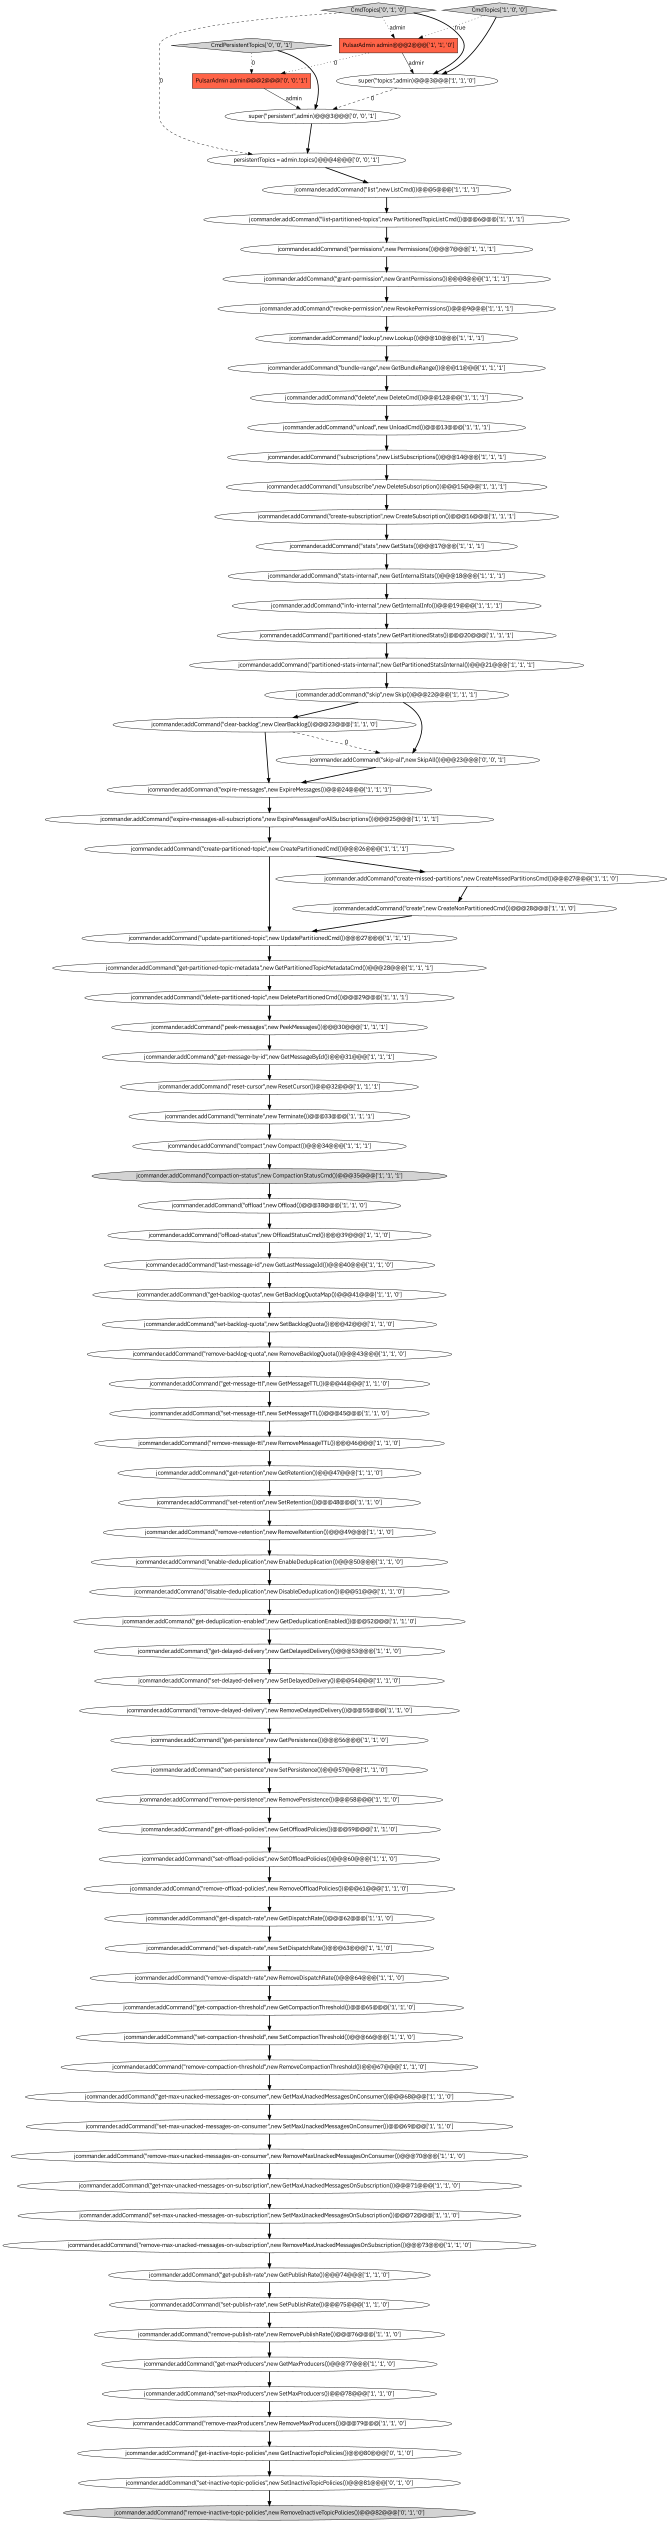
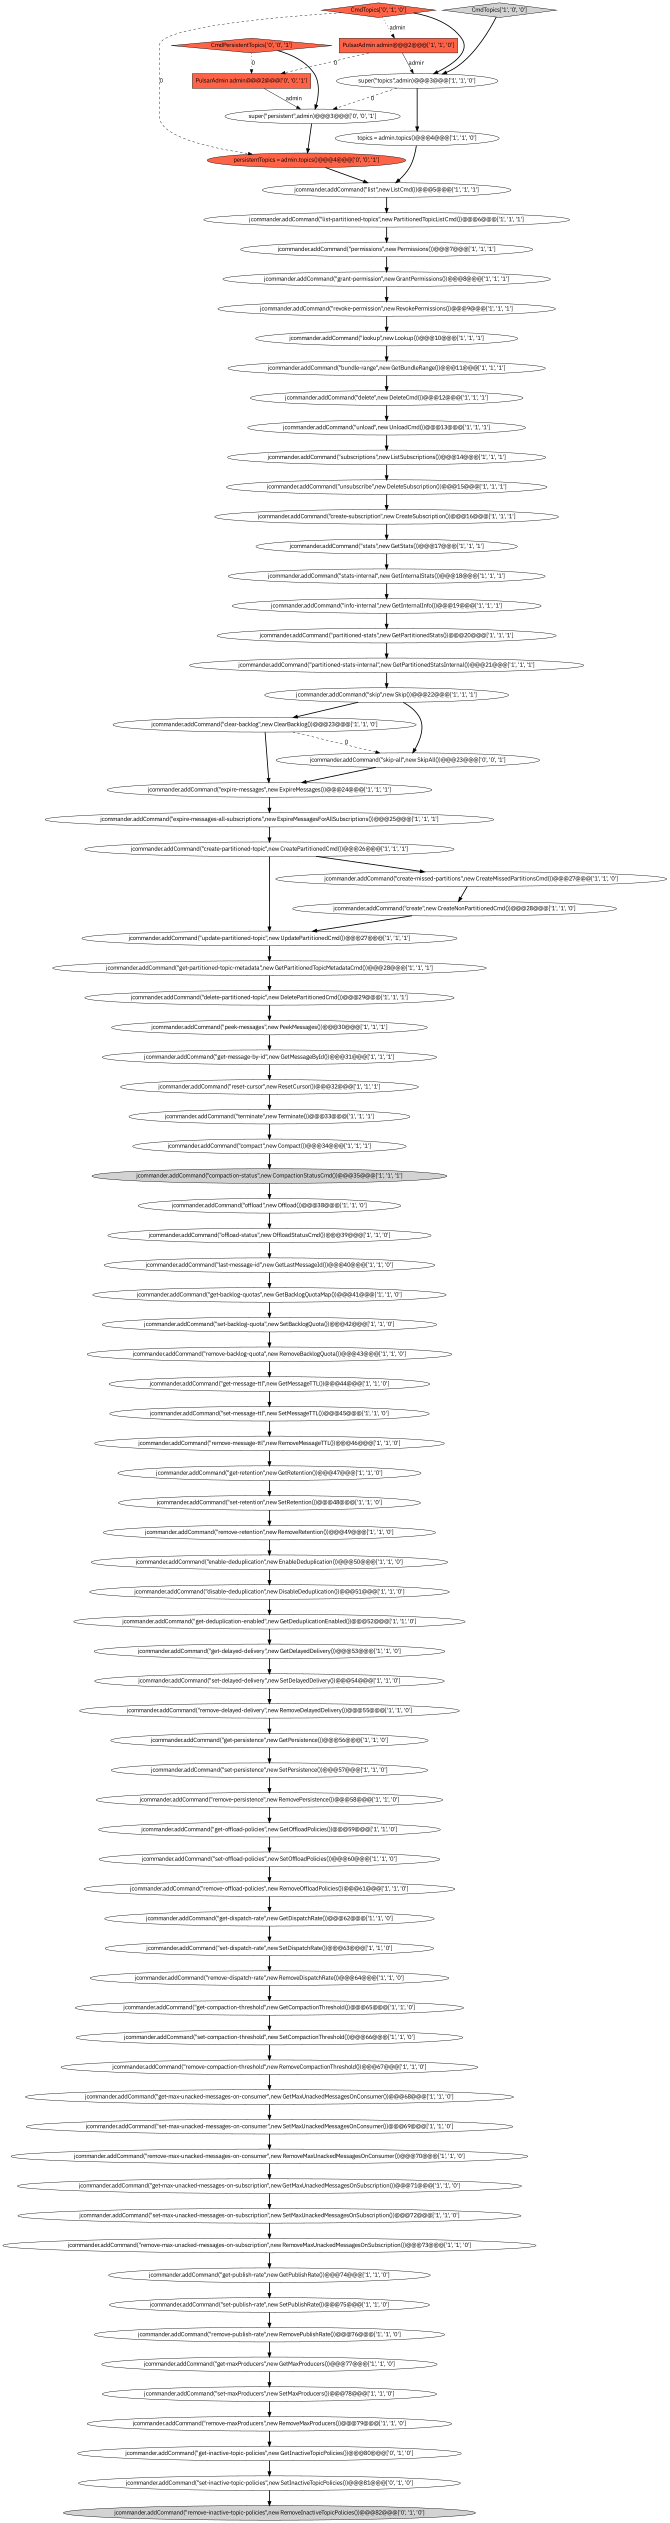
  digraph {
    fontname="IBM Plex Sans"
    node [fillcolor=white fontname="IBM Plex Sans" shape=ellipse style=filled]
    edge [fontname="IBM Plex Sans" style=bold]
    n1 [label="jcommander.addCommand(\"get-message-ttl\",new GetMessageTTL())@@@44@@@['1', '1', '0']"]
    n2 [label="jcommander.addCommand(\"set-message-ttl\",new SetMessageTTL())@@@45@@@['1', '1', '0']"]
    n3 [label="jcommander.addCommand(\"remove-message-ttl\",new RemoveMessageTTL())@@@46@@@['1', '1', '0']"]
    n4 [label="jcommander.addCommand(\"remove-persistence\",new RemovePersistence())@@@58@@@['1', '1', '0']"]
    n5 [label="jcommander.addCommand(\"get-offload-policies\",new GetOffloadPolicies())@@@59@@@['1', '1', '0']"]
    n6 [label="jcommander.addCommand(\"set-offload-policies\",new SetOffloadPolicies())@@@60@@@['1', '1', '0']"]
    n7 [label="jcommander.addCommand(\"update-partitioned-topic\",new UpdatePartitionedCmd())@@@27@@@['1', '1', '1']"]
    n8 [label="jcommander.addCommand(\"get-partitioned-topic-metadata\",new GetPartitionedTopicMetadataCmd())@@@28@@@['1', '1', '1']"]
    n9 [label="jcommander.addCommand(\"delete-partitioned-topic\",new DeletePartitionedCmd())@@@29@@@['1', '1', '1']"]
    n10 [label="jcommander.addCommand(\"delete\",new DeleteCmd())@@@12@@@['1', '1', '1']"]
    n11 [label="jcommander.addCommand(\"unload\",new UnloadCmd())@@@13@@@['1', '1', '1']"]
    n12 [label="jcommander.addCommand(\"subscriptions\",new ListSubscriptions())@@@14@@@['1', '1', '1']"]
    n13 [label="jcommander.addCommand(\"lookup\",new Lookup())@@@10@@@['1', '1', '1']"]
    n14 [label="jcommander.addCommand(\"bundle-range\",new GetBundleRange())@@@11@@@['1', '1', '1']"]
    n15 [label="jcommander.addCommand(\"list\",new ListCmd())@@@5@@@['1', '1', '1']"]
    n16 [label="jcommander.addCommand(\"list-partitioned-topics\",new PartitionedTopicListCmd())@@@6@@@['1', '1', '1']"]
    n17 [label="jcommander.addCommand(\"permissions\",new Permissions())@@@7@@@['1', '1', '1']"]
    n18 [label="jcommander.addCommand(\"get-retention\",new GetRetention())@@@47@@@['1', '1', '0']"]
    n19 [label="jcommander.addCommand(\"set-retention\",new SetRetention())@@@48@@@['1', '1', '0']"]
    n20 [label="jcommander.addCommand(\"remove-retention\",new RemoveRetention())@@@49@@@['1', '1', '0']"]
    n21 [label="jcommander.addCommand(\"get-persistence\",new GetPersistence())@@@56@@@['1', '1', '0']"]
    n22 [label="jcommander.addCommand(\"set-persistence\",new SetPersistence())@@@57@@@['1', '1', '0']"]
    n23 [label="jcommander.addCommand(\"create-missed-partitions\",new CreateMissedPartitionsCmd())@@@27@@@['1', '1', '0']"]
    n24 [label="jcommander.addCommand(\"create\",new CreateNonPartitionedCmd())@@@28@@@['1', '1', '0']"]
    n25 [label="jcommander.addCommand(\"expire-messages\",new ExpireMessages())@@@24@@@['1', '1', '1']"]
    n26 [label="jcommander.addCommand(\"expire-messages-all-subscriptions\",new ExpireMessagesForAllSubscriptions())@@@25@@@['1', '1', '1']"]
    n27 [label="jcommander.addCommand(\"create-partitioned-topic\",new CreatePartitionedCmd())@@@26@@@['1', '1', '1']"]
    n28 [label="jcommander.addCommand(\"offload\",new Offload())@@@38@@@['1', '1', '0']"]
    n29 [label="jcommander.addCommand(\"offload-status\",new OffloadStatusCmd())@@@39@@@['1', '1', '0']"]
    n30 [label="jcommander.addCommand(\"last-message-id\",new GetLastMessageId())@@@40@@@['1', '1', '0']"]
    n31 [label="jcommander.addCommand(\"get-backlog-quotas\",new GetBacklogQuotaMap())@@@41@@@['1', '1', '0']"]
    n32 [label="jcommander.addCommand(\"set-backlog-quota\",new SetBacklogQuota())@@@42@@@['1', '1', '0']"]
    n33 [label="jcommander.addCommand(\"remove-backlog-quota\",new RemoveBacklogQuota())@@@43@@@['1', '1', '0']"]
    n34 [label="jcommander.addCommand(\"get-maxProducers\",new GetMaxProducers())@@@77@@@['1', '1', '0']"]
    n35 [label="jcommander.addCommand(\"set-maxProducers\",new SetMaxProducers())@@@78@@@['1', '1', '0']"]
    n36 [label="jcommander.addCommand(\"remove-maxProducers\",new RemoveMaxProducers())@@@79@@@['1', '1', '0']"]
-   n37 [label="persistentTopics = admin.topics()@@@4@@@['0', '0', '1']"]
+   n37 [fillcolor=tomato label="persistentTopics = admin.topics()@@@4@@@['0', '0', '1']"]
    n38 [fillcolor=lightgray label="jcommander.addCommand(\"remove-inactive-topic-policies\",new RemoveInactiveTopicPolicies())@@@82@@@['0', '1', '0']"]
    n39 [label="jcommander.addCommand(\"peek-messages\",new PeekMessages())@@@30@@@['1', '1', '1']"]
    n40 [label="jcommander.addCommand(\"get-message-by-id\",new GetMessageById())@@@31@@@['1', '1', '1']"]
    n41 [label="jcommander.addCommand(\"clear-backlog\",new ClearBacklog())@@@23@@@['1', '1', '0']"]
    n42 [label="jcommander.addCommand(\"skip-all\",new SkipAll())@@@23@@@['0', '0', '1']"]
    n43 [label="jcommander.addCommand(\"stats\",new GetStats())@@@17@@@['1', '1', '1']"]
    n44 [label="jcommander.addCommand(\"stats-internal\",new GetInternalStats())@@@18@@@['1', '1', '1']"]
    n45 [label="jcommander.addCommand(\"info-internal\",new GetInternalInfo())@@@19@@@['1', '1', '1']"]
    n46 [label="jcommander.addCommand(\"remove-max-unacked-messages-on-consumer\",new RemoveMaxUnackedMessagesOnConsumer())@@@70@@@['1', '1', '0']"]
    n47 [label="jcommander.addCommand(\"get-max-unacked-messages-on-subscription\",new GetMaxUnackedMessagesOnSubscription())@@@71@@@['1', '1', '0']"]
    n48 [label="jcommander.addCommand(\"set-max-unacked-messages-on-subscription\",new SetMaxUnackedMessagesOnSubscription())@@@72@@@['1', '1', '0']"]
    n49 [label="jcommander.addCommand(\"set-delayed-delivery\",new SetDelayedDelivery())@@@54@@@['1', '1', '0']"]
    n50 [label="jcommander.addCommand(\"remove-delayed-delivery\",new RemoveDelayedDelivery())@@@55@@@['1', '1', '0']"]
    n51 [label="jcommander.addCommand(\"set-publish-rate\",new SetPublishRate())@@@75@@@['1', '1', '0']"]
    n52 [label="jcommander.addCommand(\"remove-publish-rate\",new RemovePublishRate())@@@76@@@['1', '1', '0']"]
    n53 [label="jcommander.addCommand(\"get-deduplication-enabled\",new GetDeduplicationEnabled())@@@52@@@['1', '1', '0']"]
    n54 [label="jcommander.addCommand(\"get-delayed-delivery\",new GetDelayedDelivery())@@@53@@@['1', '1', '0']"]
    n55 [fillcolor=tomato label="PulsarAdmin admin@@@2@@@['0', '0', '1']" shape=box]
    n56 [label="super(\"persistent\",admin)@@@3@@@['0', '0', '1']"]
    n57 [label="jcommander.addCommand(\"get-inactive-topic-policies\",new GetInactiveTopicPolicies())@@@80@@@['0', '1', '0']"]
    n58 [label="jcommander.addCommand(\"reset-cursor\",new ResetCursor())@@@32@@@['1', '1', '1']"]
    n59 [label="jcommander.addCommand(\"terminate\",new Terminate())@@@33@@@['1', '1', '1']"]
    n60 [label="jcommander.addCommand(\"compact\",new Compact())@@@34@@@['1', '1', '1']"]
+   n61 [label="topics = admin.topics()@@@4@@@['1', '1', '0']"]
    n62 [label="jcommander.addCommand(\"enable-deduplication\",new EnableDeduplication())@@@50@@@['1', '1', '0']"]
    n63 [label="jcommander.addCommand(\"disable-deduplication\",new DisableDeduplication())@@@51@@@['1', '1', '0']"]
    n64 [label="jcommander.addCommand(\"remove-max-unacked-messages-on-subscription\",new RemoveMaxUnackedMessagesOnSubscription())@@@73@@@['1', '1', '0']"]
    n65 [label="jcommander.addCommand(\"get-publish-rate\",new GetPublishRate())@@@74@@@['1', '1', '0']"]
    n66 [label="jcommander.addCommand(\"revoke-permission\",new RevokePermissions())@@@9@@@['1', '1', '1']"]
    n67 [label="jcommander.addCommand(\"partitioned-stats\",new GetPartitionedStats())@@@20@@@['1', '1', '1']"]
    n68 [label="jcommander.addCommand(\"partitioned-stats-internal\",new GetPartitionedStatsInternal())@@@21@@@['1', '1', '1']"]
    n69 [label="jcommander.addCommand(\"create-subscription\",new CreateSubscription())@@@16@@@['1', '1', '1']"]
    n70 [label="jcommander.addCommand(\"get-max-unacked-messages-on-consumer\",new GetMaxUnackedMessagesOnConsumer())@@@68@@@['1', '1', '0']"]
    n71 [label="jcommander.addCommand(\"set-max-unacked-messages-on-consumer\",new SetMaxUnackedMessagesOnConsumer())@@@69@@@['1', '1', '0']"]
    n72 [label="jcommander.addCommand(\"set-compaction-threshold\",new SetCompactionThreshold())@@@66@@@['1', '1', '0']"]
    n73 [label="jcommander.addCommand(\"remove-compaction-threshold\",new RemoveCompactionThreshold())@@@67@@@['1', '1', '0']"]
    n74 [label="jcommander.addCommand(\"unsubscribe\",new DeleteSubscription())@@@15@@@['1', '1', '1']"]
    n75 [label="jcommander.addCommand(\"get-dispatch-rate\",new GetDispatchRate())@@@62@@@['1', '1', '0']"]
    n76 [label="jcommander.addCommand(\"set-dispatch-rate\",new SetDispatchRate())@@@63@@@['1', '1', '0']"]
    n77 [label="jcommander.addCommand(\"remove-dispatch-rate\",new RemoveDispatchRate())@@@64@@@['1', '1', '0']"]
    n78 [fillcolor=lightgray label="jcommander.addCommand(\"compaction-status\",new CompactionStatusCmd())@@@35@@@['1', '1', '1']"]
    n79 [label="jcommander.addCommand(\"remove-offload-policies\",new RemoveOffloadPolicies())@@@61@@@['1', '1', '0']"]
    n80 [label="jcommander.addCommand(\"skip\",new Skip())@@@22@@@['1', '1', '1']"]
    n81 [label="jcommander.addCommand(\"set-inactive-topic-policies\",new SetInactiveTopicPolicies())@@@81@@@['0', '1', '0']"]
    n82 [label="jcommander.addCommand(\"get-compaction-threshold\",new GetCompactionThreshold())@@@65@@@['1', '1', '0']"]
    n83 [label="jcommander.addCommand(\"grant-permission\",new GrantPermissions())@@@8@@@['1', '1', '1']"]
    n84 [label="super(\"topics\",admin)@@@3@@@['1', '1', '0']"]
-   n85 [fillcolor=lightgray label="CmdTopics['0', '1', '0']" shape=diamond]
+   n85 [fillcolor=tomato label="CmdTopics['0', '1', '0']" shape=diamond]
    n86 [fillcolor=tomato label="PulsarAdmin admin@@@2@@@['1', '1', '0']" shape=box]
    n87 [fillcolor=lightgray label="CmdTopics['1', '0', '0']" shape=diamond]
-   n88 [fillcolor=lightgray label="CmdPersistentTopics['0', '0', '1']" shape=diamond]
+   n88 [fillcolor=tomato label="CmdPersistentTopics['0', '0', '1']" shape=diamond]
    n1 -> n2
    n2 -> n3
    n3 -> n18
    n4 -> n5
    n5 -> n6
    n6 -> n79
    n7 -> n8
    n8 -> n9
    n9 -> n39
    n10 -> n11
    n11 -> n12
    n12 -> n74
    n13 -> n14
    n14 -> n10
    n15 -> n16
    n16 -> n17
    n17 -> n83
    n18 -> n19
    n19 -> n20
    n20 -> n62
    n21 -> n22
    n22 -> n4
    n23 -> n24
    n24 -> n7
    n25 -> n26
    n26 -> n27
    n27 -> n7
    n27 -> n23
    n28 -> n29
    n29 -> n30
    n30 -> n31
    n31 -> n32
    n32 -> n33
    n33 -> n1
    n34 -> n35
    n35 -> n36
    n36 -> n57
    n37 -> n15
    n39 -> n40
    n40 -> n58
    n41 -> n25
    n41 -> n42 [label=0 style=dashed]
    n42 -> n25
    n43 -> n44
    n44 -> n45
    n45 -> n67
    n46 -> n47
    n47 -> n48
    n48 -> n64
    n49 -> n50
    n50 -> n21
    n51 -> n52
    n52 -> n34
    n53 -> n54
    n54 -> n49
    n55 -> n56 [label=admin style=solid]
    n56 -> n37
    n57 -> n81
    n58 -> n59
    n59 -> n60
    n60 -> n78
+   n61 -> n15
    n62 -> n63
    n63 -> n53
    n64 -> n65
    n65 -> n51
    n66 -> n13
    n67 -> n68
    n68 -> n80
    n69 -> n43
    n70 -> n71
    n71 -> n46
    n72 -> n73
    n73 -> n70
    n74 -> n69
    n75 -> n76
    n76 -> n77
    n77 -> n82
    n78 -> n28
    n79 -> n75
    n80 -> n41
    n80 -> n42
    n81 -> n38
    n82 -> n72
    n83 -> n66
    n84 -> n56 [label=0 style=dashed]
+   n84 -> n61
    n85 -> n37 [label=0 style=dashed]
    n85 -> n84
    n85 -> n86 [label=admin style=dotted]
-   n86 -> n55 [label=0 style=dotted]
+   n86 -> n55 [label=0 style=dashed]
    n86 -> n84 [label=admin style=solid]
    n87 -> n84
-   n87 -> n86 [label=true style=dotted]
    n88 -> n55 [label=0 style=dotted]
    n88 -> n56
  }
